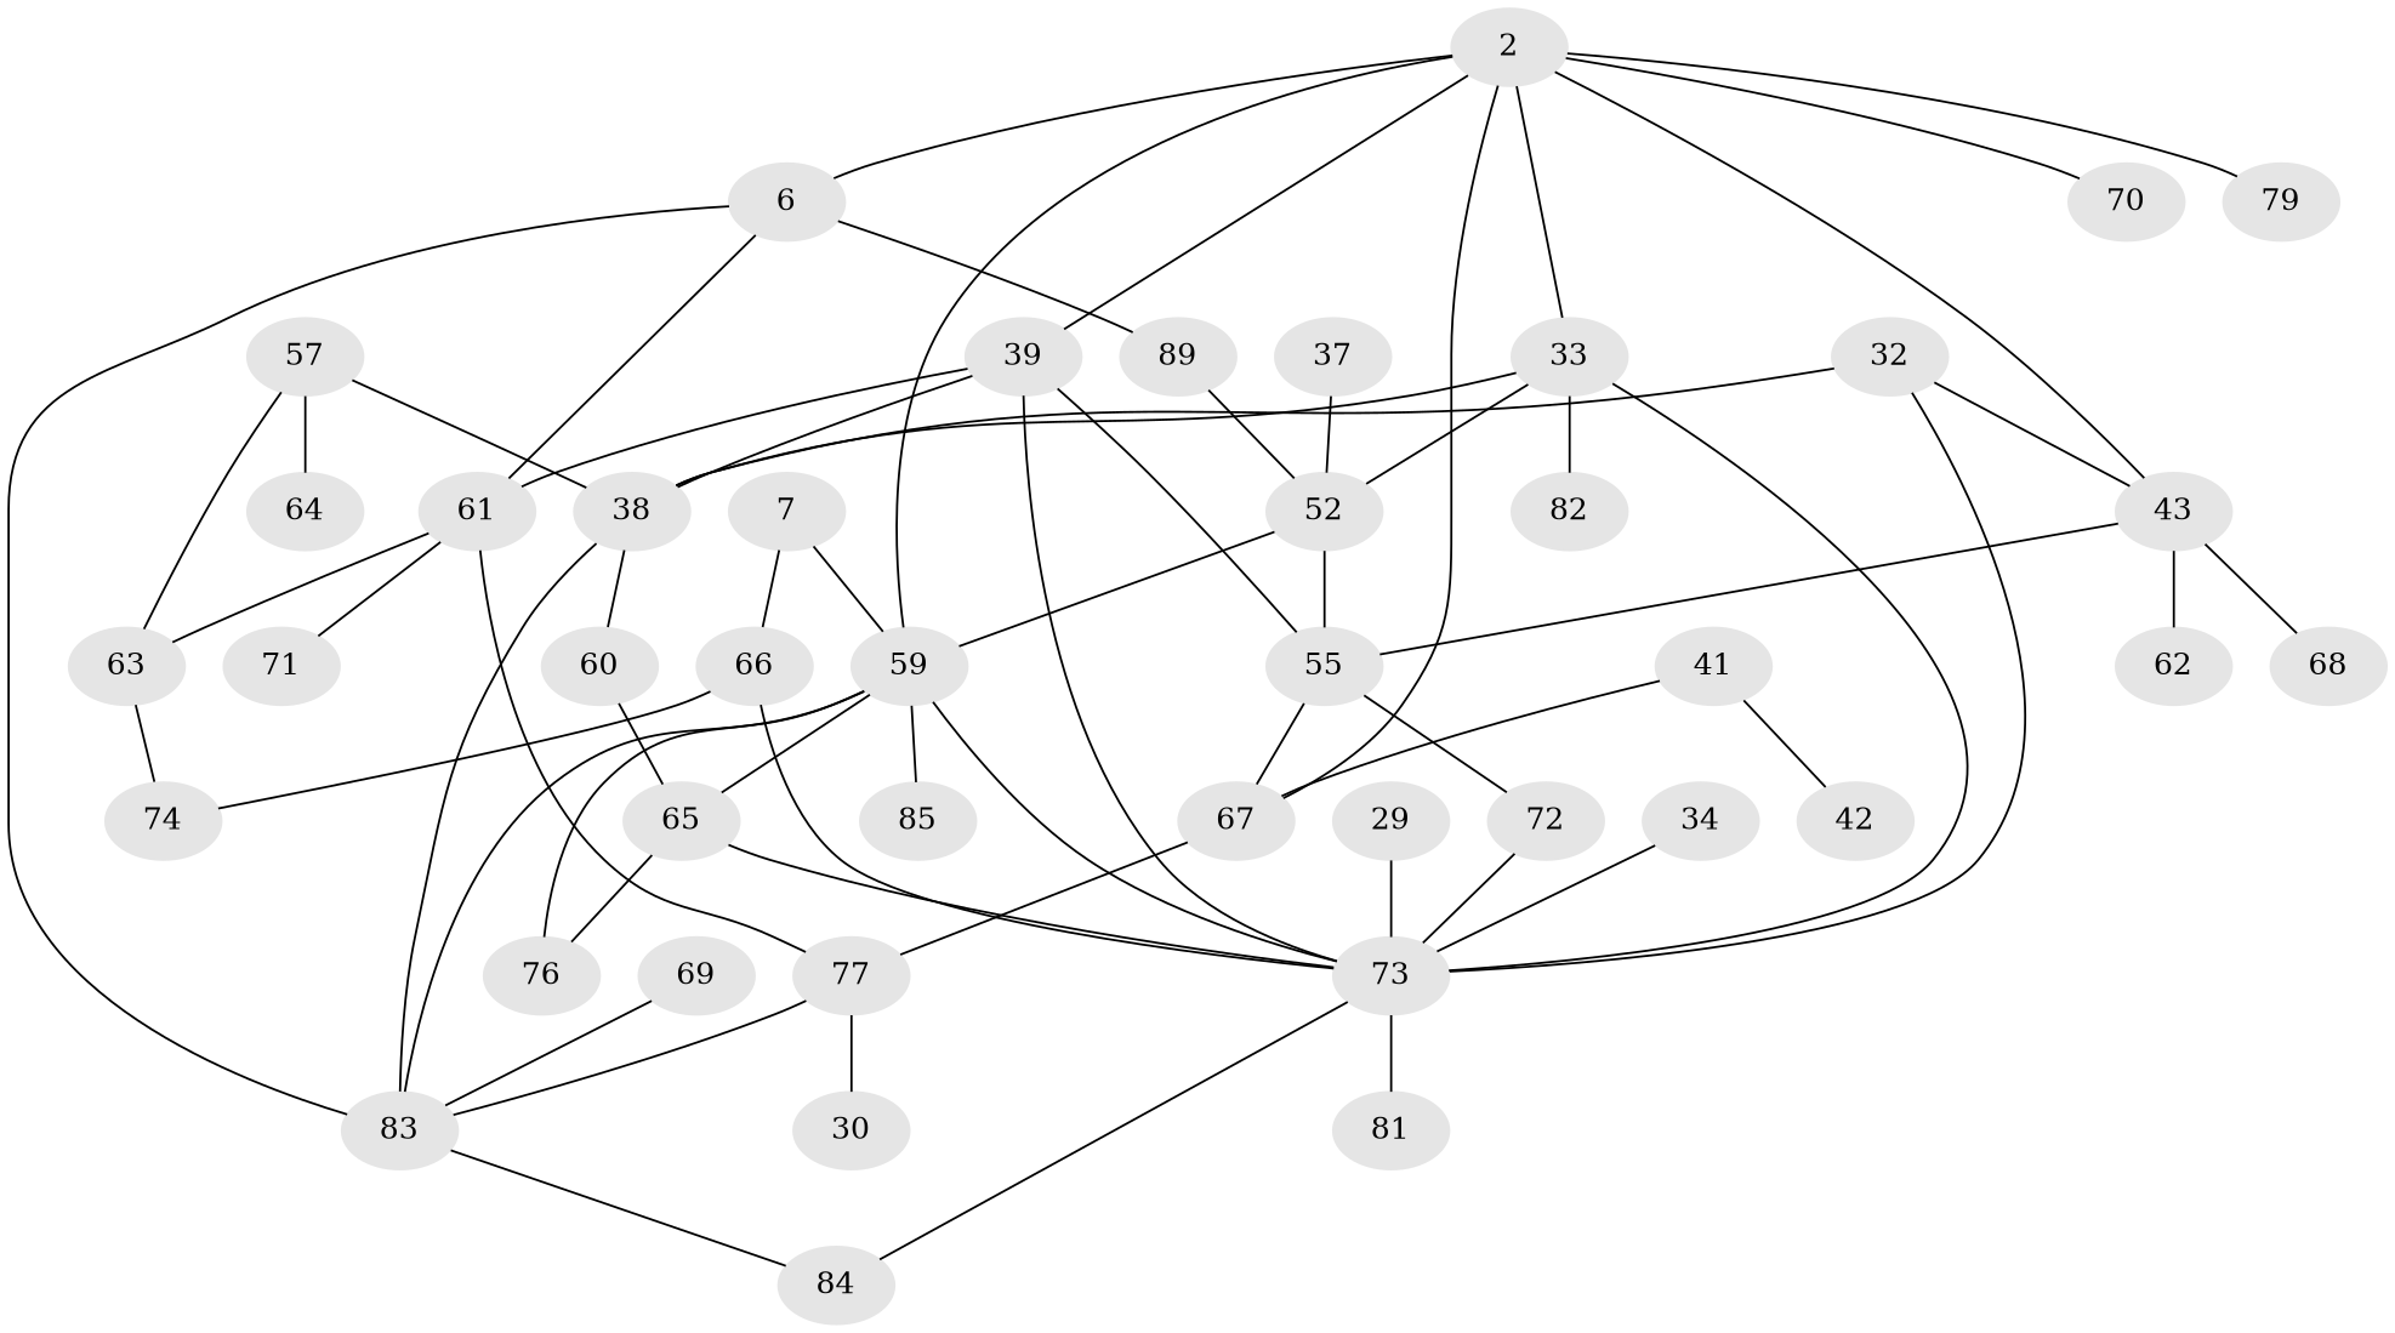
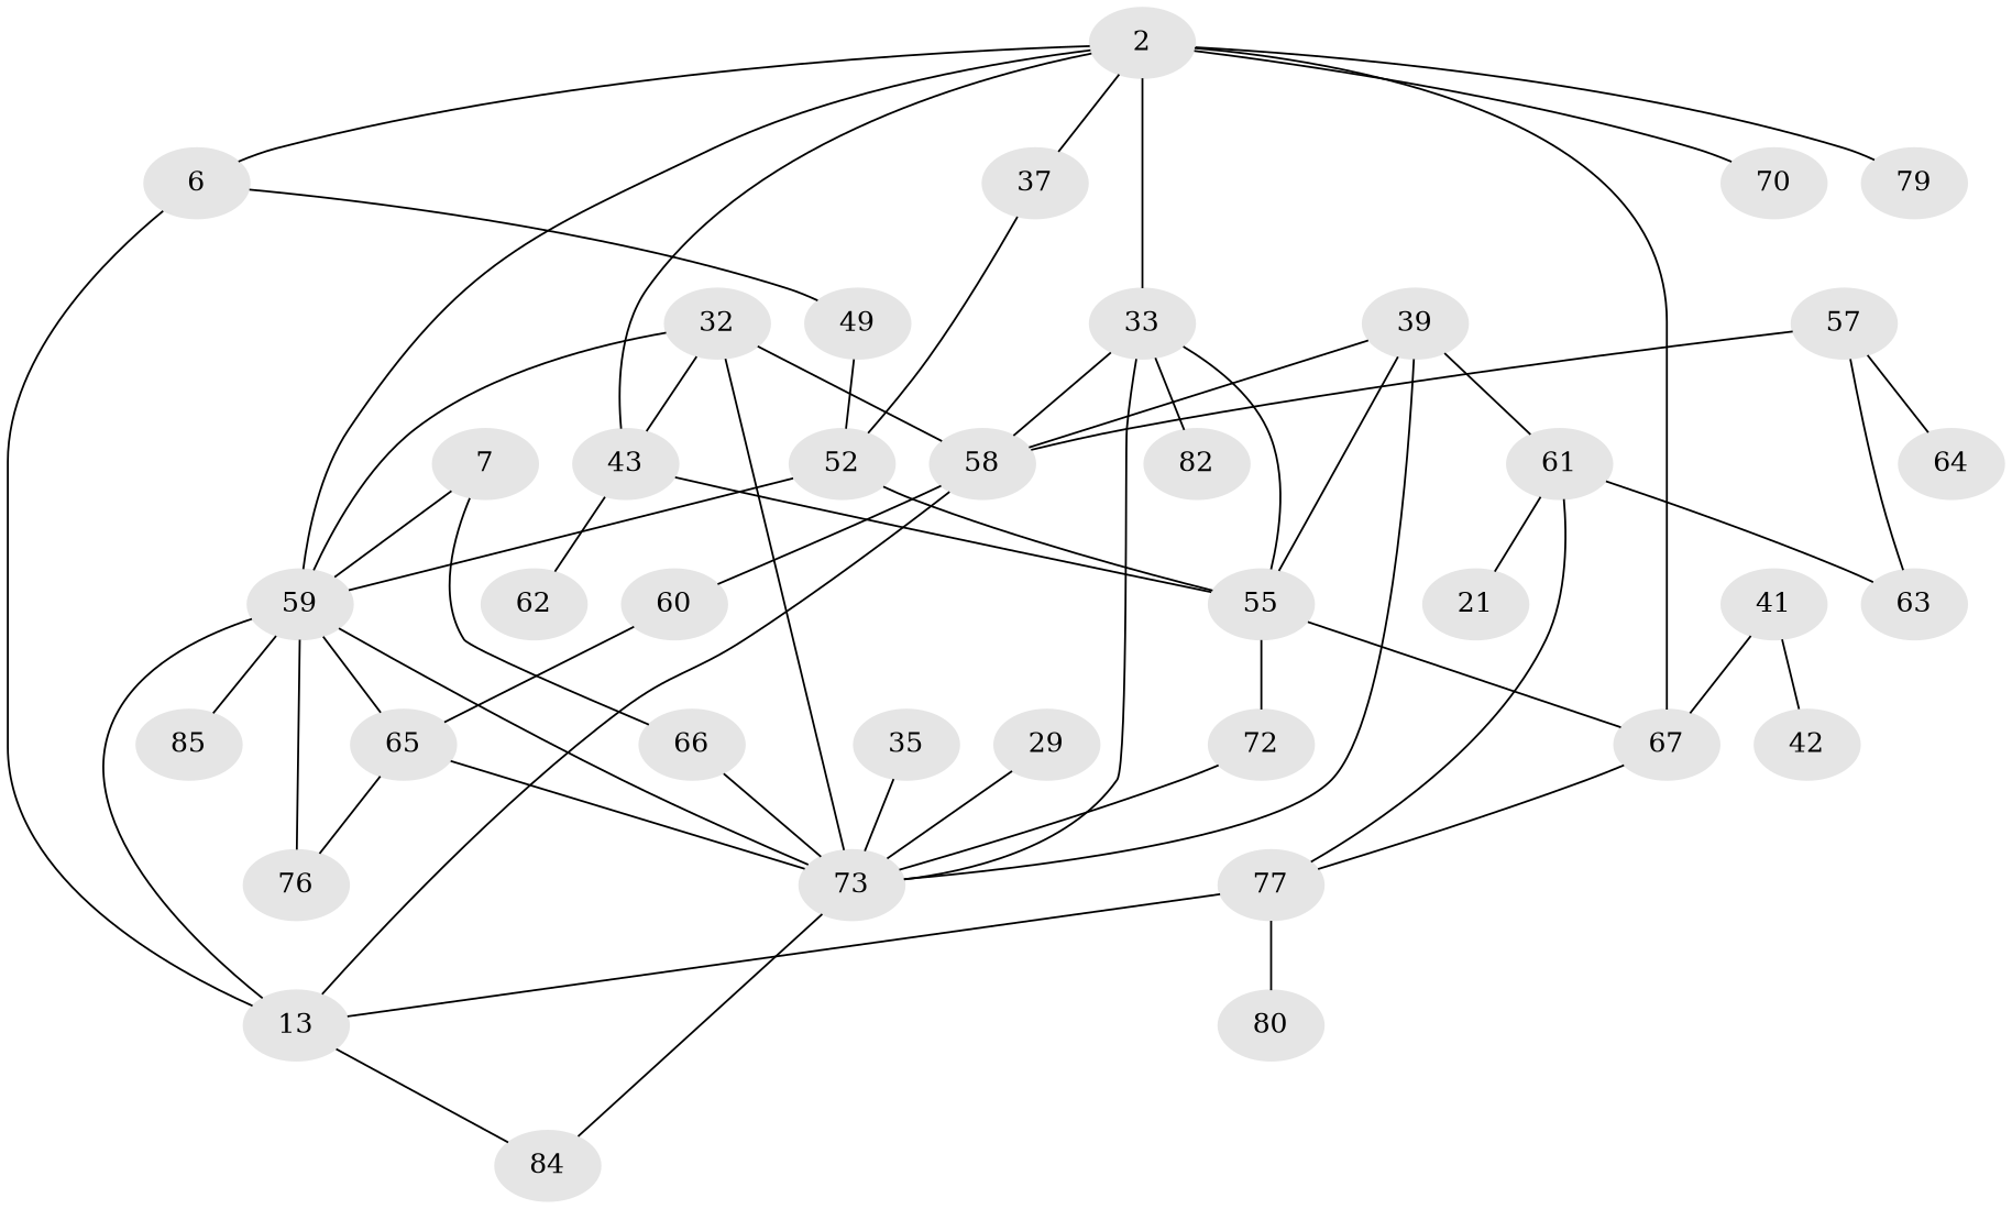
  graph {
    node [color=gray90 style=filled]
    2
    6
    33 [super="+10"]
    n4 [label=39 super="+8+17"]
    43 [super="+25+24"]
    59 [super="+44+56+48"]
    67 [super="+27+9"]
    70
    79
-   49 [super="+34" label=89]
+   49 [super="+34"]
    61 [super="+13+21"]
-   83 [super="+40+50+75+78"]
+   83 [super="+40+50+75+78" label=13]
    73 [super="+22+46"]
-   58 [super="+28" label=38]
+   58 [super="+28"]
    52 [super="+23+39+47"]
    82
    55 [super="+38"]
    62
-   68
    76 [super="+51+45"]
    85
    65
    77 [super="+54"]
    63
-   71
+   71 [label=21]
    84
    7
    66
-   74
-   81
    29
    32 [super="+20"]
    60
-   35 [label=34]
+   35
    72 [super="+31"]
    37
    41
    42
    57
    64
-   80 [label=30]
-   69
+   80
    2 -- 6
    2 -- 33 [weight=2]
-   2 -- n4
+   2 -- 37
    2 -- 43
    2 -- 59
    2 -- 67 [weight=2]
    2 -- 70
    2 -- 79
    6 -- 49 [weight=2]
-   6 -- 61
    6 -- 83
    33 -- 73
    33 -- 58
-   33 -- 52
+   33 -- 55
    33 -- 82
    n4 -- 61
    n4 -- 73
    n4 -- 58
    n4 -- 55
    43 -- 55
    43 -- 62
-   43 -- 68
    59 -- 83 [weight=3]
    59 -- 73
    59 -- 76 [weight=2]
    59 -- 85
    59 -- 65
    67 -- 77
    49 -- 52
    61 -- 77
    61 -- 63
    61 -- 71
    83 -- 84
    73 -- 84
-   73 -- 81
    58 -- 83
    58 -- 60
    52 -- 59
    52 -- 55
    55 -- 67
    55 -- 72
    65 -- 73
    65 -- 76
    77 -- 83 [weight=2]
    77 -- 80
-   63 -- 74
    7 -- 59
    7 -- 66
    66 -- 73
-   66 -- 74
    29 -- 73 [weight=2]
    32 -- 43
+   32 -- 59
    32 -- 73 [weight=2]
    32 -- 58
    60 -- 65
    35 -- 73
    72 -- 73
    37 -- 52
    41 -- 67
    41 -- 42
    57 -- 58
    57 -- 63
    57 -- 64
-   69 -- 83
  }
